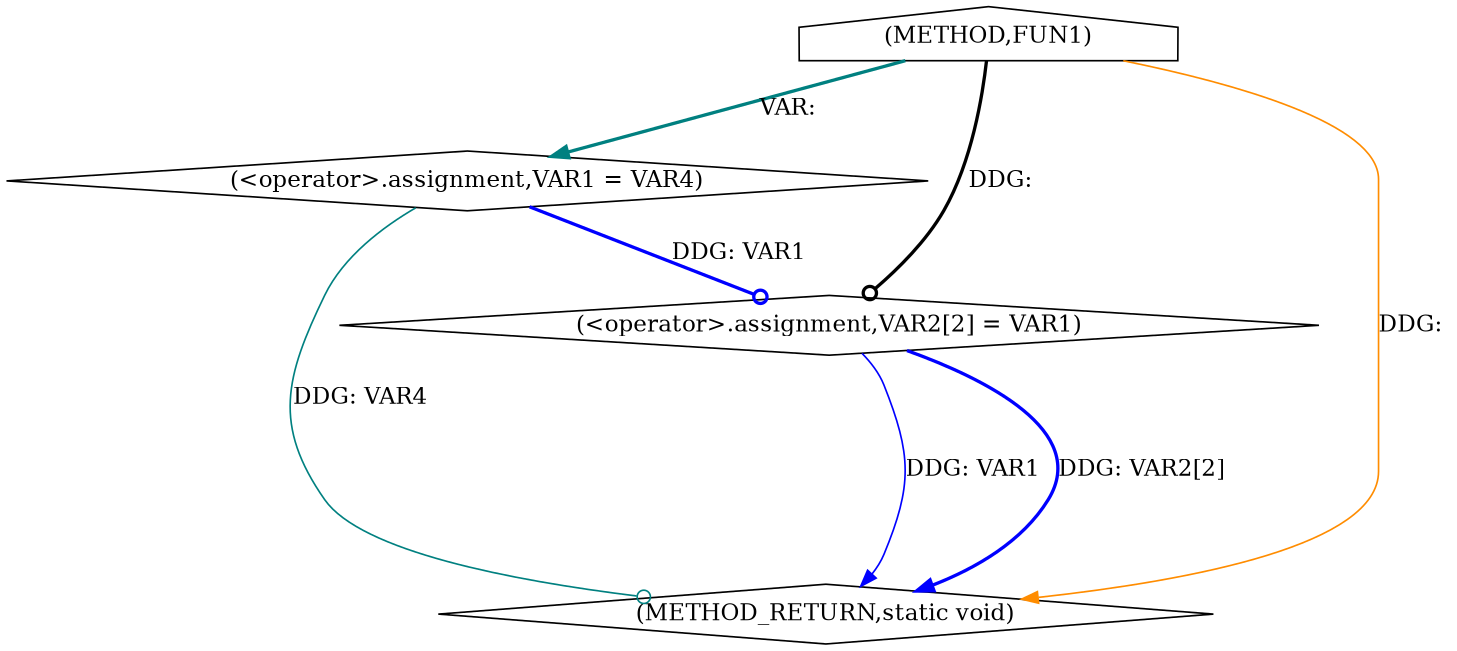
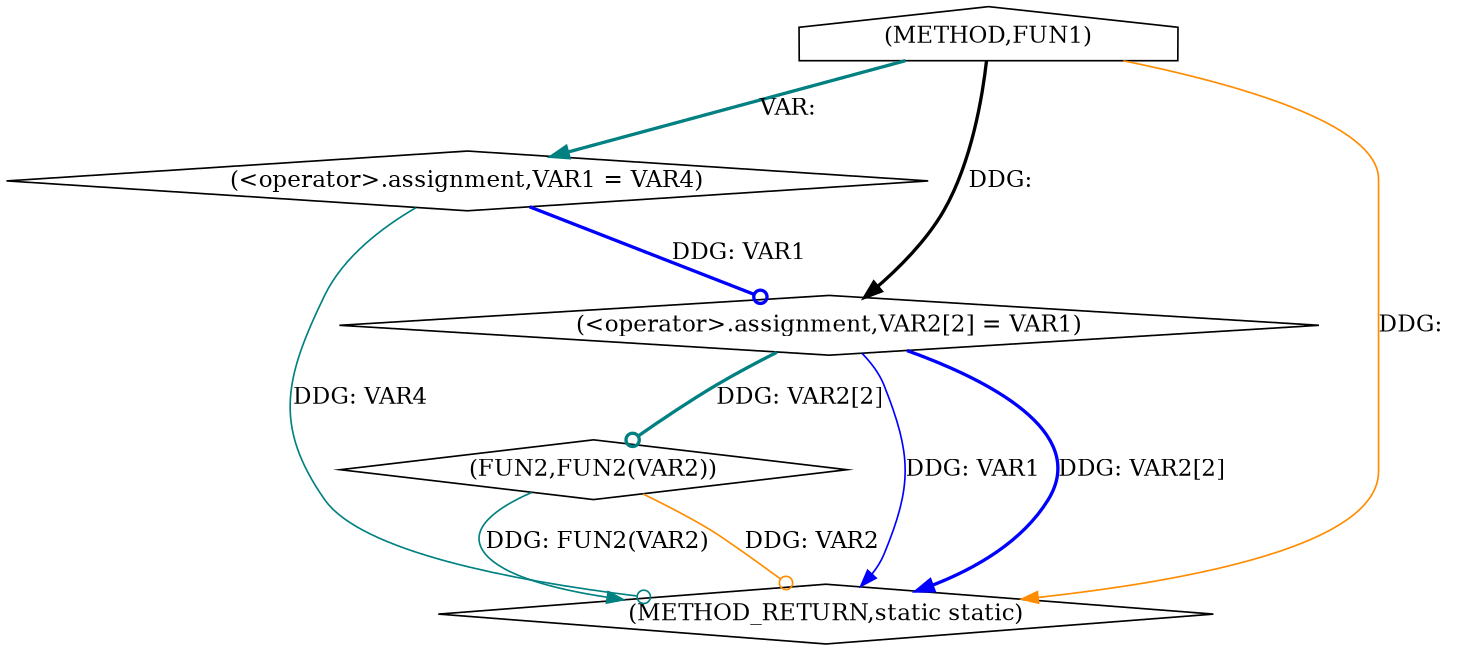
  digraph {
    node [shape=diamond]
    edge [arrowhead=normal color=teal style=bold]
    n1 [label="(METHOD,FUN1)" shape=house]
    n2 [label="(<operator>.assignment,VAR1 = VAR4)"]
    n3 [label="(<operator>.assignment,VAR2[2] = VAR1)"]
-   n4 [label="(METHOD_RETURN,static void)"]
+   n4 [label="(METHOD_RETURN,static static)"]
+   n5 [label="(FUN2,FUN2(VAR2))"]
    n1 -> n2 [label="VAR: "]
-   n1 -> n3 [arrowhead=odot color=black label="DDG: "]
+   n1 -> n3 [color=black label="DDG: "]
    n1 -> n4 [color=darkorange label="DDG: " style=solid]
    n2 -> n3 [arrowhead=odot color=blue label="DDG: VAR1"]
    n2 -> n4 [arrowhead=odot label="DDG: VAR4" style=solid]
    n3 -> n4 [color=blue label="DDG: VAR1" style=solid]
    n3 -> n4 [color=blue label="DDG: VAR2[2]"]
+   n3 -> n5 [arrowhead=odot label="DDG: VAR2[2]"]
+   n5 -> n4 [label="DDG: FUN2(VAR2)" style=solid]
+   n5 -> n4 [arrowhead=odot color=darkorange label="DDG: VAR2" style=solid]
  }
